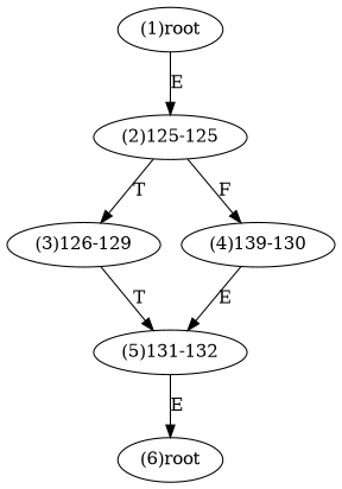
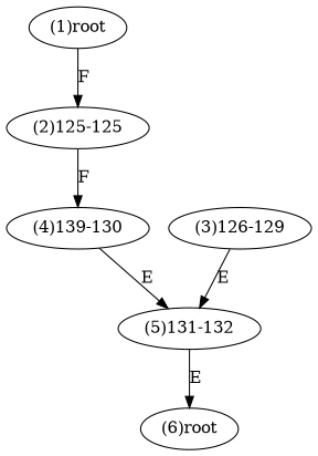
  digraph {
    n1 [label="(1)root"]
    n2 [label="(2)125-125"]
    n3 [label="(3)126-129"]
    n4 [label="(4)139-130"]
    n5 [label="(5)131-132"]
    n6 [label="(6)root"]
-   n1 -> n2 [label=E]
-   n2 -> n3 [label=T]
+   n1 -> n2 [label=F]
    n2 -> n4 [label=F]
-   n3 -> n5 [label=T]
+   n3 -> n5 [label=E]
    n4 -> n5 [label=E]
    n5 -> n6 [label=E]
  }
